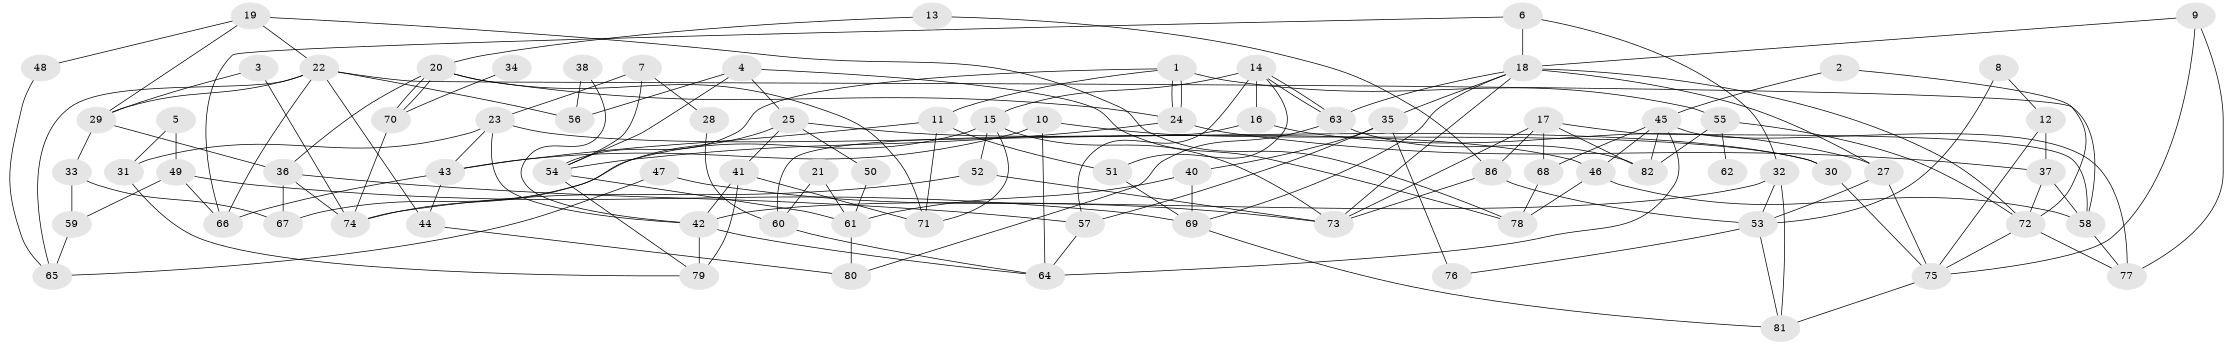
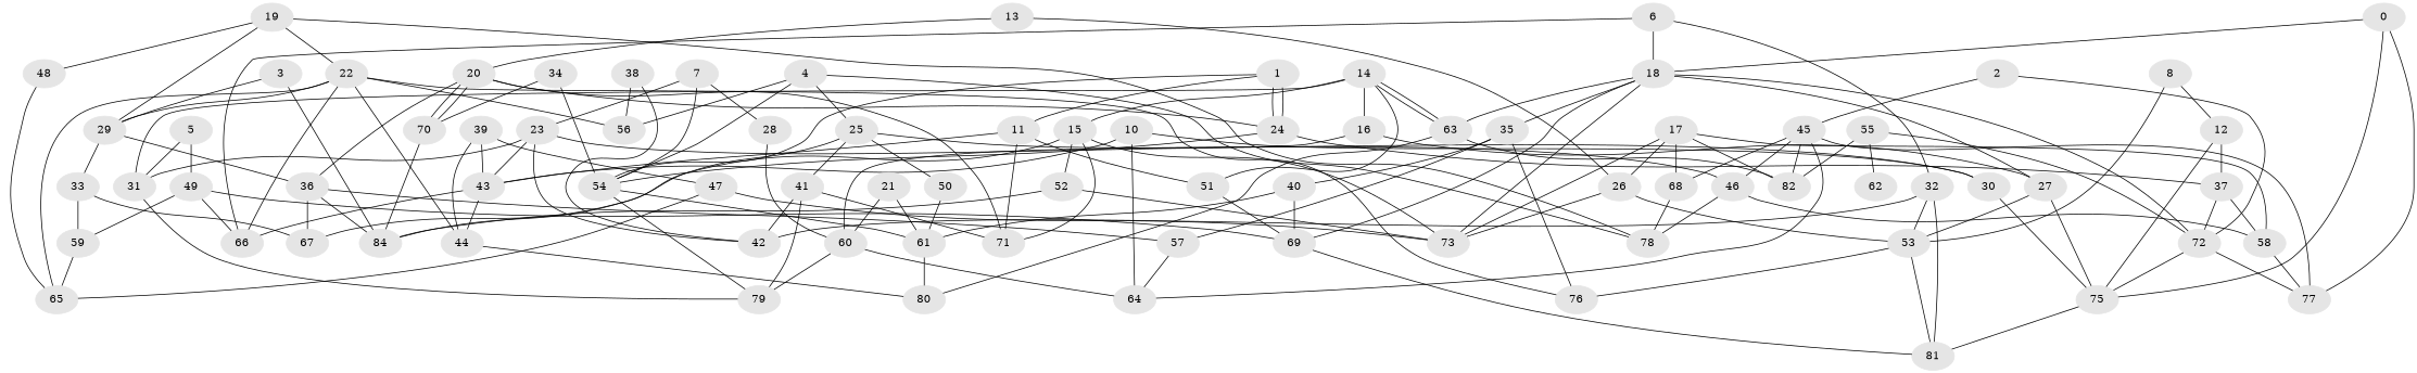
  graph {
    node [color=gray90 style=filled]
    1
    11
    24
    54
    55
    43
    51
    71
    37
    61
    79
    72
    62
    82
    2
    45
    77
    64
    68
    46
    75
    3
    29
-   74
+   74 [label=84]
    36
    33
    4
    25
    56
    78
    30
    41
    50
    5
    31
    49
    66
    69
    59
    6
    18
    32
    63
    73
    27
    35
    53
    42
    81
    7
    23
    28
    60
    8
    12
    76
-   9
+   9 [label=0]
    10
    44
    58
    13
    20
-   26 [label=86]
+   26
    70
    14
    16
    15
    80
    52
    67
    17
    40
    57
    19
    22
    48
    65
    21
    34
    38
+   39
    47
    1 -- 11
    1 -- 24
    1 -- 24
    1 -- 54
-   1 -- 55
    11 -- 43
    11 -- 51
    11 -- 71
    24 -- 54
    24 -- 37
    54 -- 61
    54 -- 79
    55 -- 72
    55 -- 62
    55 -- 82
    43 -- 66
    43 -- 44
    51 -- 69
    37 -- 72
    37 -- 58
    61 -- 80
    72 -- 77
    72 -- 75
    2 -- 72
    2 -- 45
    45 -- 82
    45 -- 77
    45 -- 64
    45 -- 68
    45 -- 46
    68 -- 78
    46 -- 78
    46 -- 58
    75 -- 81
    3 -- 29
    3 -- 74
    29 -- 36
    29 -- 33
    36 -- 74
    36 -- 67
    36 -- 57
    33 -- 59
    33 -- 67
    4 -- 54
    4 -- 25
    4 -- 56
    4 -- 78
    25 -- 74
    25 -- 30
    25 -- 41
    25 -- 50
    30 -- 75
    41 -- 71
    41 -- 79
    41 -- 42
    50 -- 61
    5 -- 31
    5 -- 49
    31 -- 79
    49 -- 66
    49 -- 69
    49 -- 59
    69 -- 81
    59 -- 65
    6 -- 66
    6 -- 18
    6 -- 32
    18 -- 72
    18 -- 69
    18 -- 63
    18 -- 73
    18 -- 27
    18 -- 35
    32 -- 53
    32 -- 42
    32 -- 81
    63 -- 82
    63 -- 80
    27 -- 75
    27 -- 53
    35 -- 76
    35 -- 40
    35 -- 57
    53 -- 81
    53 -- 76
-   42 -- 79
-   42 -- 64
+   60 -- 79
    7 -- 54
    7 -- 23
    7 -- 28
    23 -- 43
    23 -- 46
    23 -- 31
    23 -- 42
    28 -- 60
    60 -- 64
    8 -- 53
    8 -- 12
    12 -- 37
    12 -- 75
    9 -- 77
    9 -- 75
    9 -- 18
    10 -- 43
    10 -- 64
    10 -- 30
    44 -- 80
    58 -- 77
    13 -- 20
    13 -- 26
    20 -- 24
    20 -- 71
    20 -- 36
    20 -- 70
    20 -- 70
    26 -- 73
    26 -- 53
    70 -- 74
    14 -- 51
-   14 -- 57
+   14 -- 31
    14 -- 63
    14 -- 63
    14 -- 16
    14 -- 15
    16 -- 27
    16 -- 60
    15 -- 71
    15 -- 73
    15 -- 52
    15 -- 67
    52 -- 74
    52 -- 73
    17 -- 82
    17 -- 68
    17 -- 73
    17 -- 58
    17 -- 26
    40 -- 61
    40 -- 69
    57 -- 64
    19 -- 29
    19 -- 78
    19 -- 22
    19 -- 48
    22 -- 29
    22 -- 56
    22 -- 66
    22 -- 44
-   22 -- 58
+   22 -- 76
    22 -- 65
    48 -- 65
    21 -- 61
    21 -- 60
+   34 -- 54
    34 -- 70
    38 -- 56
    38 -- 42
+   39 -- 43
+   39 -- 44
+   39 -- 47
    47 -- 73
    47 -- 65
  }
